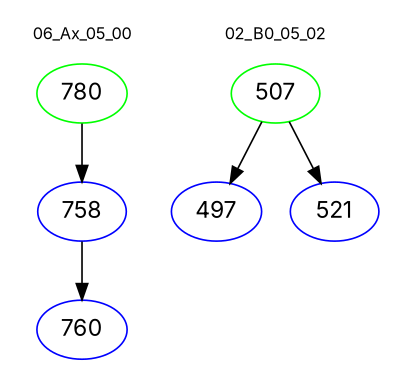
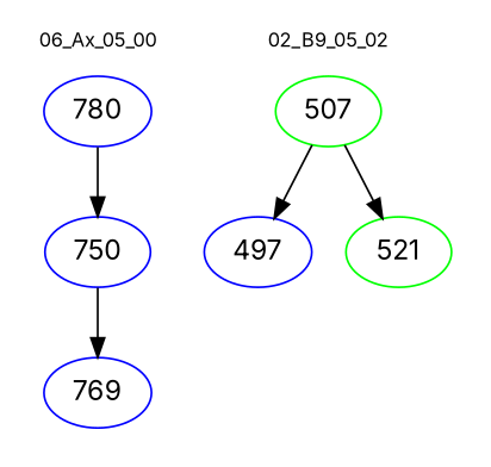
  digraph {
    fontname=Inter
    node [color=blue fontname=Inter]
    edge [color=black fontname=Inter]
-   n1 [color=green label=780]
-   n2 [label=758]
-   n3 [label=760]
+   n1 [label=780]
+   n2 [label=750]
+   n3 [label=769]
    n4 [color=green label=507]
    n5 [label=497]
-   n6 [label=521]
+   n6 [color=green label=521]
    subgraph cluster_1 {
      color=white
      fontsize=10
      label="06_Ax_05_00"
      n1
      n2
      n3
    }
    subgraph cluster_2 {
      color=white
      fontsize=10
-     label="02_B0_05_02"
+     label="02_B9_05_02"
      n4
      n5
      n6
    }
    n1 -> n2
    n2 -> n3
    n4 -> n5
    n4 -> n6
  }
